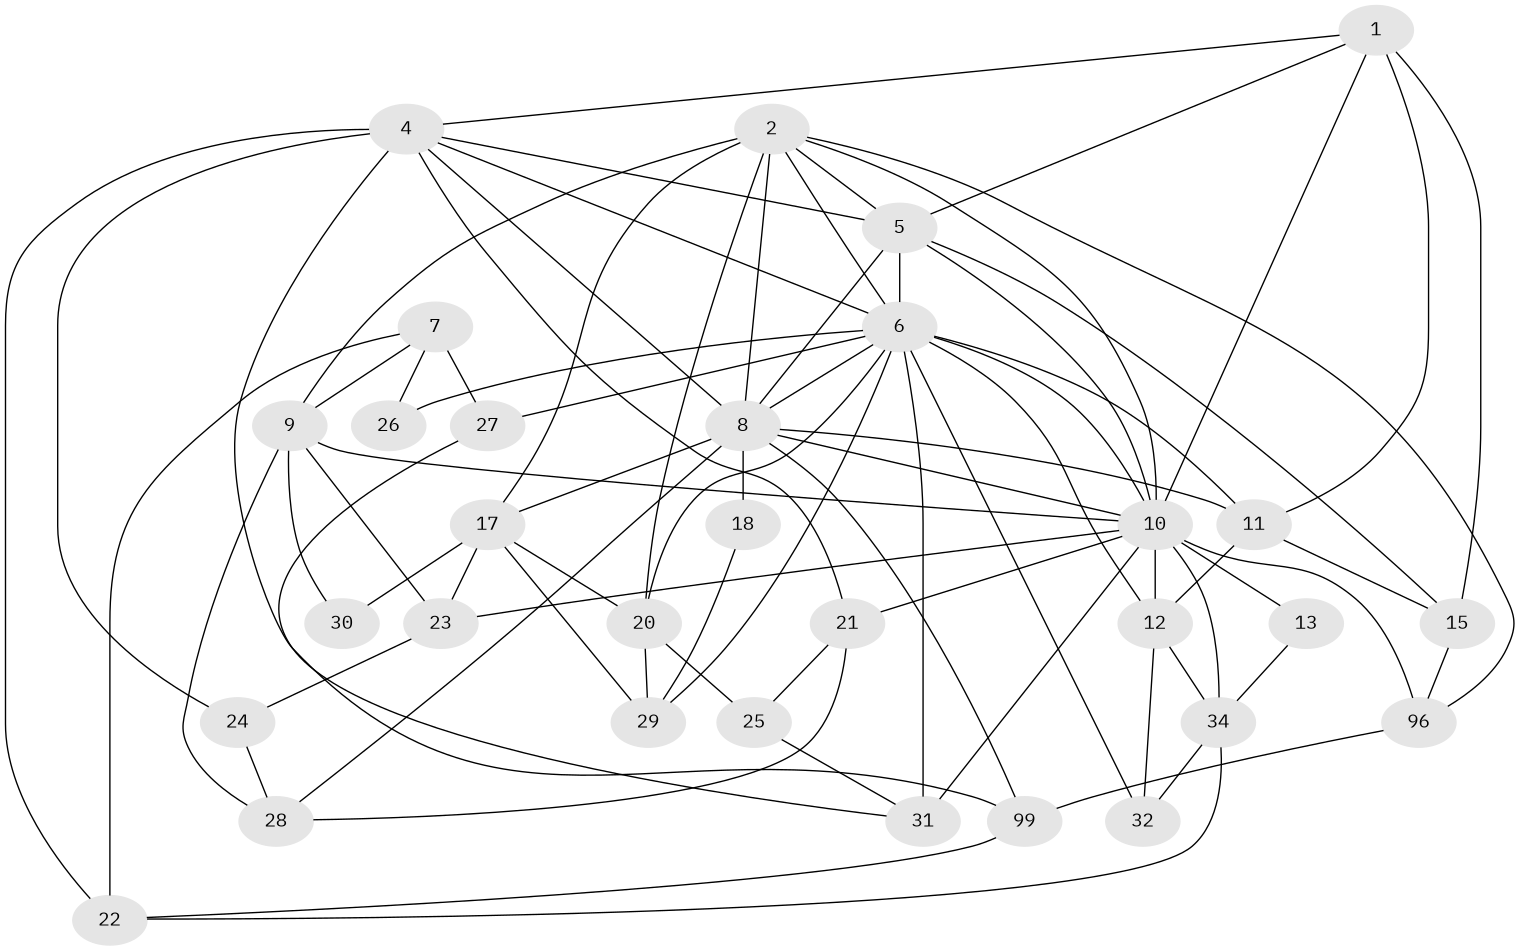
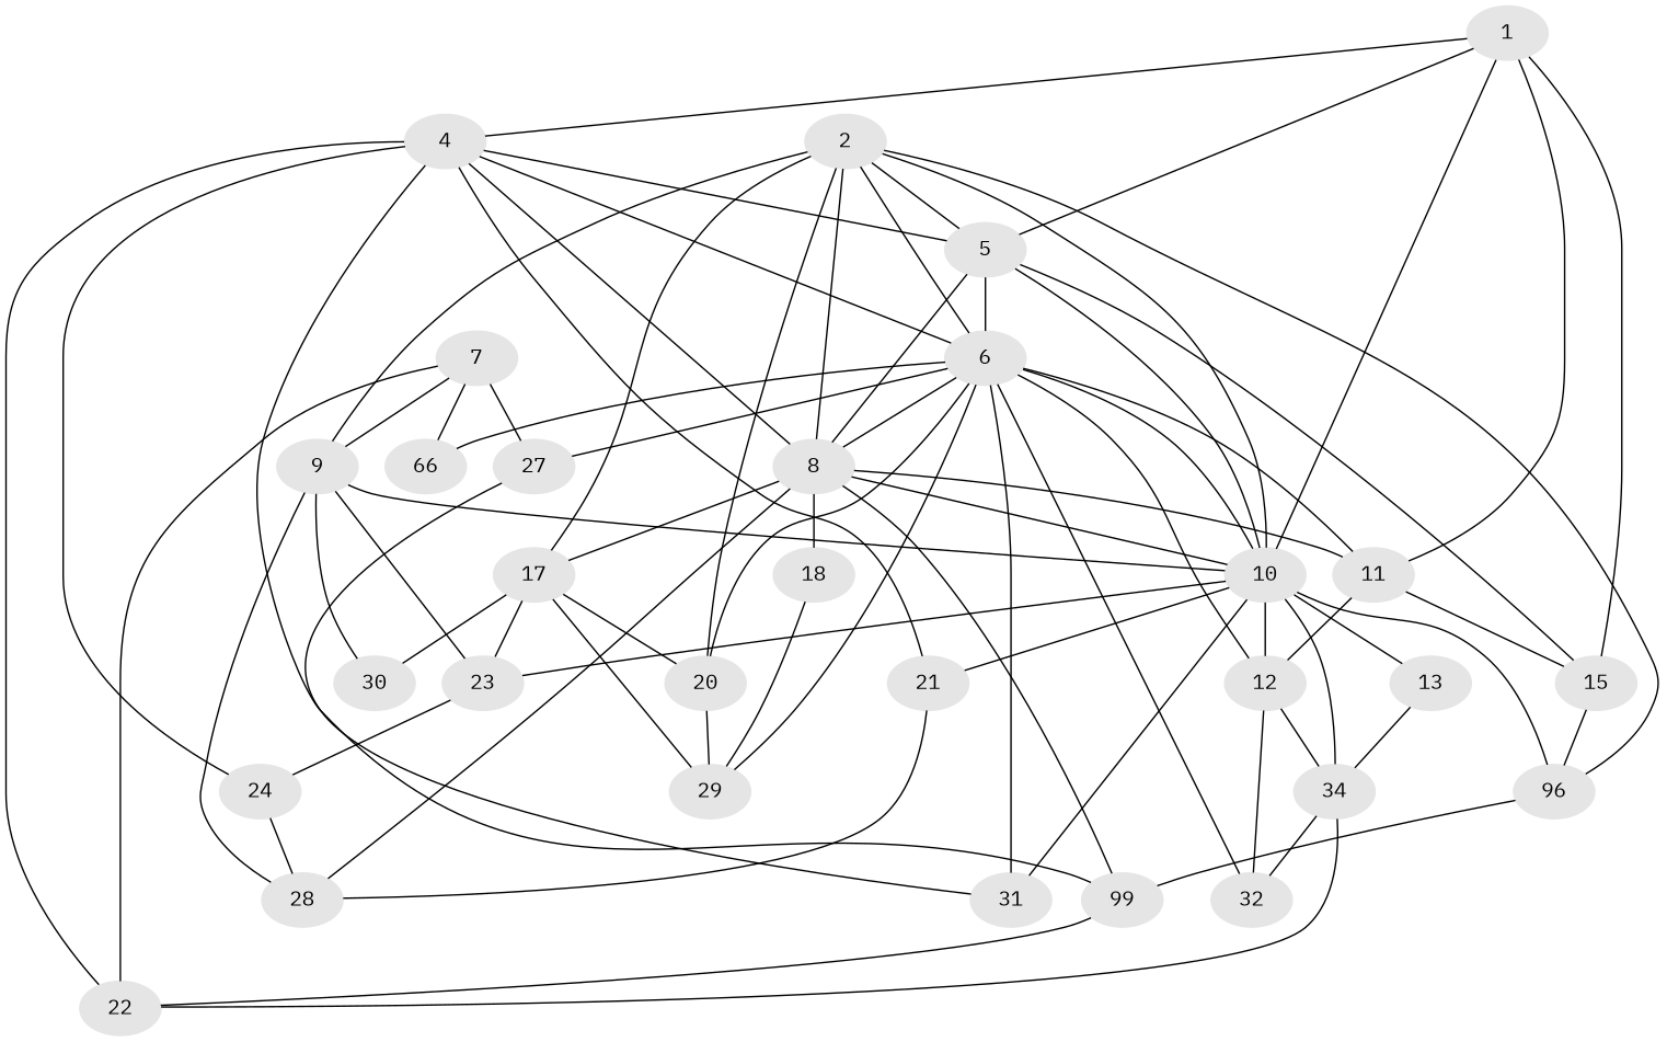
  graph {
    fontname="IBM Plex Mono"
    node [color=gray90 fontname="IBM Plex Mono" style=filled]
    edge [fontname="IBM Plex Mono" weight=1.0]
    1
    4
    5
    10
    11
    15
    6
    8
    n9 [label=99]
    21
    22
    24
    n13 [label=96]
    12
    31
    23
    13
    n18 [label=34]
    2
    9
    17
    20
-   26
+   26 [label=66]
    27
    29
    32
    18
    28
    30
-   25
    7
    1 -- 4
    1 -- 5
    1 -- 10
    1 -- 11
    1 -- 15 [weight=2.0]
    4 -- 5
    4 -- 6
    4 -- 8
    4 -- n9
    4 -- 21
    4 -- 22 [weight=2.0]
    4 -- 24
    5 -- 10
    5 -- 15
    5 -- 6 [weight=2.0]
    5 -- 8
    10 -- 21
    10 -- n13
    10 -- 12
    10 -- 31
    10 -- 23
    10 -- 13
    10 -- n18
    11 -- 15
    11 -- 12
    15 -- n13
    6 -- 10
    6 -- 11
    6 -- 8
    6 -- 12
    6 -- 31 [weight=2.0]
    6 -- 20
    6 -- 26
    6 -- 27
    6 -- 29
    6 -- 32
    8 -- 10 [weight=3.0]
    8 -- 11
    8 -- n9
    8 -- 17
    8 -- 18
    8 -- 28
    n9 -- 22
    21 -- 28
-   21 -- 25
    24 -- 28
    n13 -- n9
    12 -- n18
    12 -- 32
    23 -- 24
    13 -- n18
    n18 -- 22
    n18 -- 32
    2 -- 5
    2 -- 10
    2 -- 6
    2 -- 8 [weight=2.0]
    2 -- n13
    2 -- 9 [weight=2.0]
    2 -- 17
    2 -- 20
    9 -- 10
    9 -- 23
    9 -- 28
    9 -- 30
    17 -- 23
    17 -- 20
    17 -- 29
    17 -- 30
    20 -- 29
-   20 -- 25 [weight=2.0]
    27 -- 31
    18 -- 29
-   25 -- 31
    7 -- 22
    7 -- 9
    7 -- 26
    7 -- 27
  }
